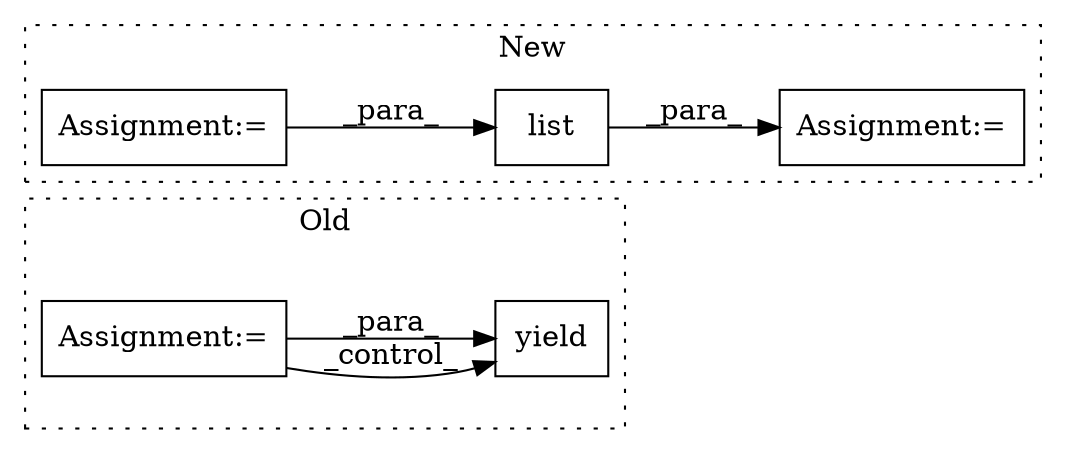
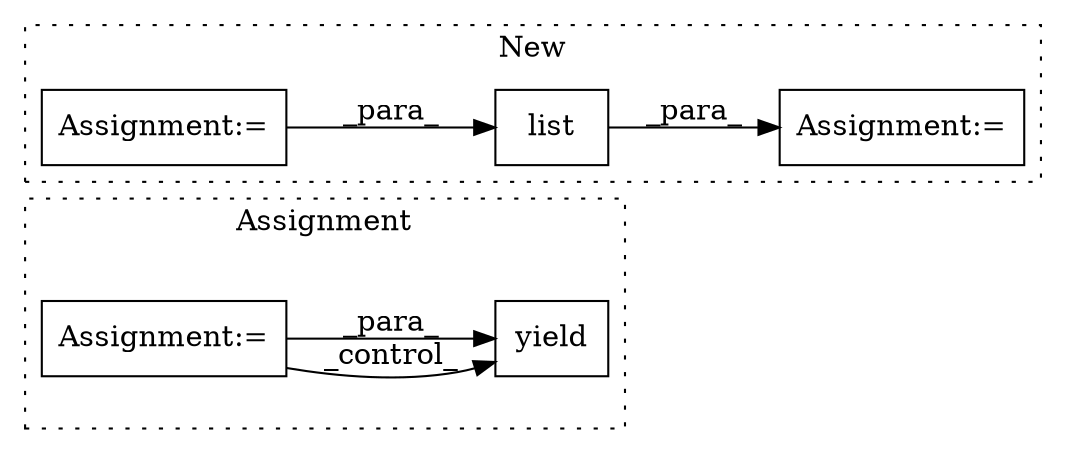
  digraph {
    rankdir=LR
    node [a=7 shape=box]
    n1 [a=112 l=7 label=yield s=8854]
    n2 [l="63,2" label="Assignment:=" s="8657,8748"]
    n3 [a=32 l="5,1" label=list s="10031,10076"]
    n4 [l=1 label="Assignment:=" s=10030]
    n5 [l=4 label="Assignment:=" s=9879]
    subgraph cluster_1 {
-     label=Old
+     label=Assignment
      style=dotted
      n1
      n2
    }
    subgraph cluster_2 {
      label=New
      style=dotted
      n3
      n4
      n5
    }
    n2 -> n1 [label=_control_]
    n2 -> n1 [label=_para_]
    n3 -> n4 [label=_para_]
    n5 -> n3 [label=_para_]
  }
